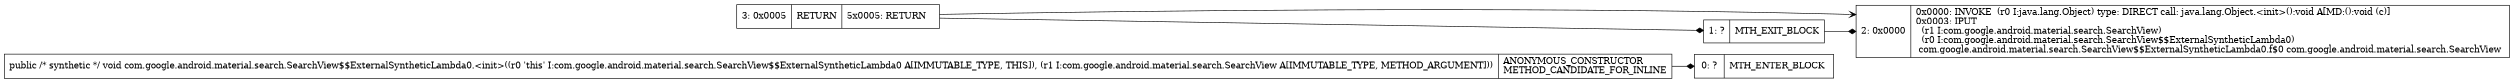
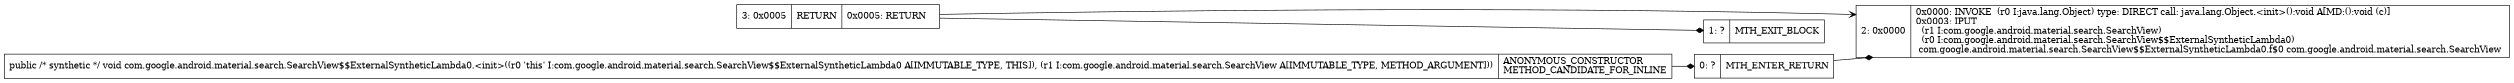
  digraph {
    rankdir=LR
    node [shape=record]
    edge [arrowhead=diamond]
-   n1 [label="{0\:\ ?|MTH_ENTER_BLOCK\l}"]
+   n1 [label="{0\:\ ?|MTH_ENTER_RETURN\l}"]
    n2 [label="{2\:\ 0x0000|0x0000: INVOKE  (r0 I:java.lang.Object) type: DIRECT call: java.lang.Object.\<init\>():void A[MD:():void (c)]\l0x0003: IPUT  \l  (r1 I:com.google.android.material.search.SearchView)\l  (r0 I:com.google.android.material.search.SearchView$$ExternalSyntheticLambda0)\l com.google.android.material.search.SearchView$$ExternalSyntheticLambda0.f$0 com.google.android.material.search.SearchView \l}"]
-   n3 [label="{3\:\ 0x0005|RETURN\l|5x0005: RETURN   \l}"]
+   n3 [label="{3\:\ 0x0005|RETURN\l|0x0005: RETURN   \l}"]
    n4 [label="{1\:\ ?|MTH_EXIT_BLOCK\l}"]
    n5 [label="{public \/* synthetic *\/ void com.google.android.material.search.SearchView$$ExternalSyntheticLambda0.\<init\>((r0 'this' I:com.google.android.material.search.SearchView$$ExternalSyntheticLambda0 A[IMMUTABLE_TYPE, THIS]), (r1 I:com.google.android.material.search.SearchView A[IMMUTABLE_TYPE, METHOD_ARGUMENT]))  | ANONYMOUS_CONSTRUCTOR\lMETHOD_CANDIDATE_FOR_INLINE\l}"]
-   n4 -> n2
+   n1 -> n2
    n3 -> n2 [arrowhead=vee]
    n3 -> n4
    n5 -> n1
  }
